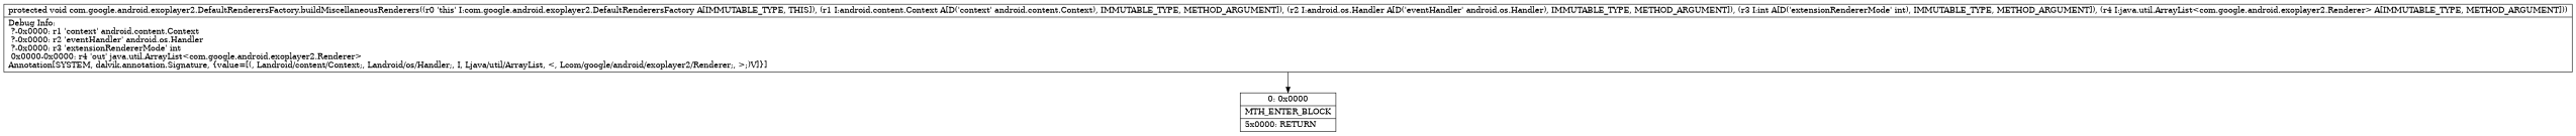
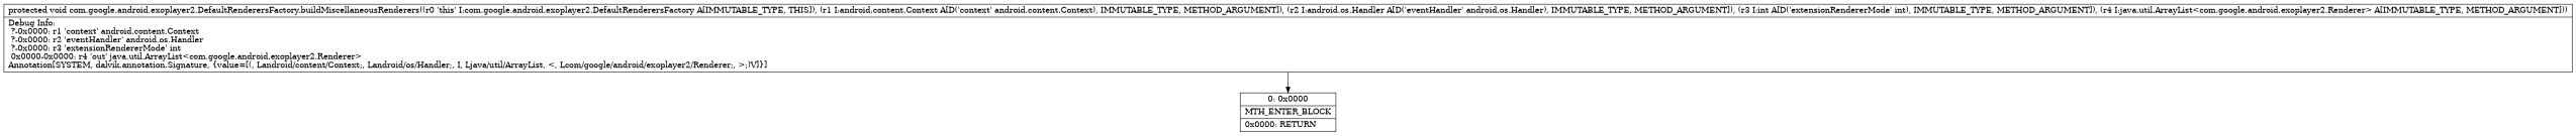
  digraph {
    node [shape=record]
-   n1 [label="{0\:\ 0x0000|MTH_ENTER_BLOCK\l|5x0000: RETURN   \l}"]
+   n1 [label="{0\:\ 0x0000|MTH_ENTER_BLOCK\l|0x0000: RETURN   \l}"]
    n2 [label="{protected void com.google.android.exoplayer2.DefaultRenderersFactory.buildMiscellaneousRenderers((r0 'this' I:com.google.android.exoplayer2.DefaultRenderersFactory A[IMMUTABLE_TYPE, THIS]), (r1 I:android.content.Context A[D('context' android.content.Context), IMMUTABLE_TYPE, METHOD_ARGUMENT]), (r2 I:android.os.Handler A[D('eventHandler' android.os.Handler), IMMUTABLE_TYPE, METHOD_ARGUMENT]), (r3 I:int A[D('extensionRendererMode' int), IMMUTABLE_TYPE, METHOD_ARGUMENT]), (r4 I:java.util.ArrayList\<com.google.android.exoplayer2.Renderer\> A[IMMUTABLE_TYPE, METHOD_ARGUMENT]))  | Debug Info:\l  ?\-0x0000: r1 'context' android.content.Context\l  ?\-0x0000: r2 'eventHandler' android.os.Handler\l  ?\-0x0000: r3 'extensionRendererMode' int\l  0x0000\-0x0000: r4 'out' java.util.ArrayList\<com.google.android.exoplayer2.Renderer\>\lAnnotation[SYSTEM, dalvik.annotation.Signature, \{value=[(, Landroid\/content\/Context;, Landroid\/os\/Handler;, I, Ljava\/util\/ArrayList, \<, Lcom\/google\/android\/exoplayer2\/Renderer;, \>;)V]\}]\l}"]
    n2 -> n1
  }
